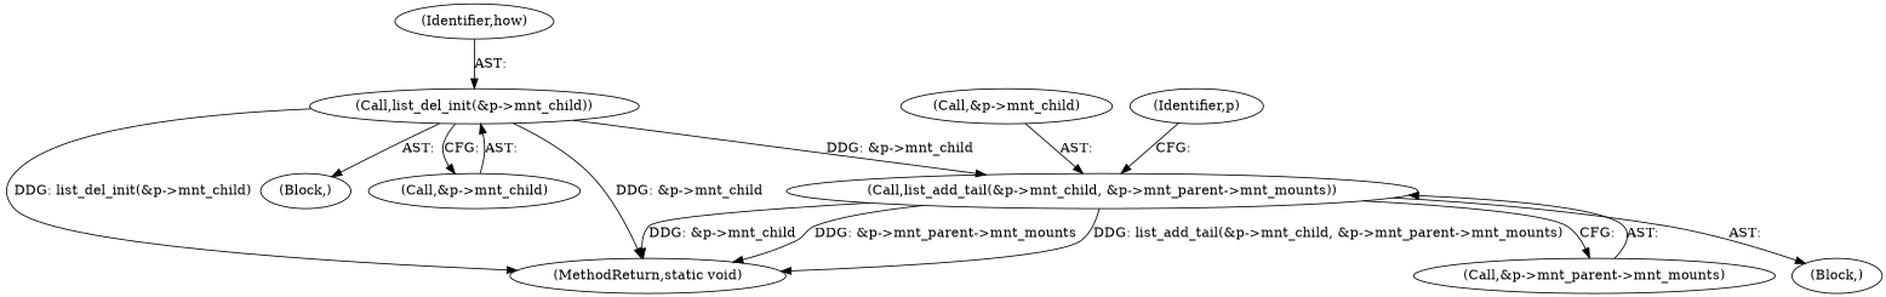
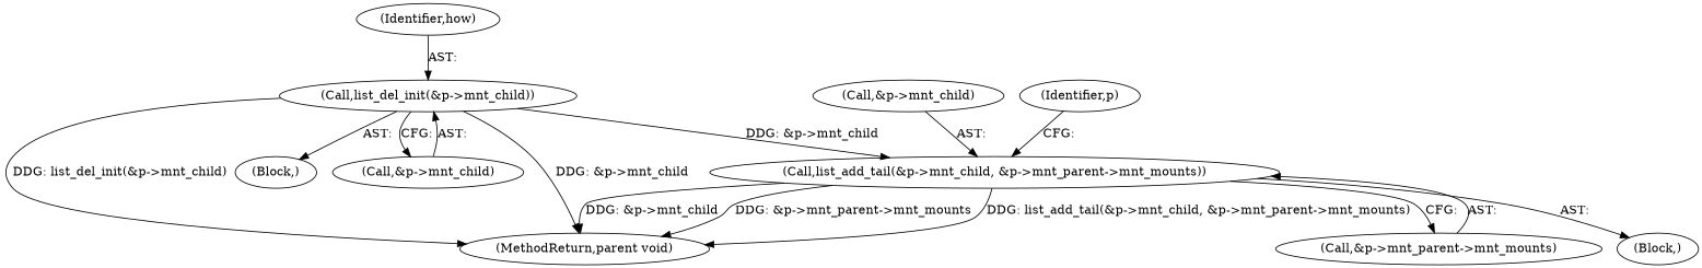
  digraph {
    n1 [label="(Call,list_add_tail(&p->mnt_child, &p->mnt_parent->mnt_mounts))"]
    n2 [label="(Block,)"]
-   n3 [label="(MethodReturn,static void)"]
+   n3 [label="(MethodReturn,parent void)"]
    n4 [label="(Call,&p->mnt_parent->mnt_mounts)"]
    n5 [label="(Call,list_del_init(&p->mnt_child))"]
    n6 [label="(Block,)"]
    n7 [label="(Call,&p->mnt_child)"]
    n8 [label="(Call,&p->mnt_child)"]
    n9 [label="(Identifier,how)"]
    n10 [label="(Identifier,p)"]
    n1 -> n2 [label="AST: "]
    n1 -> n3 [label="DDG: list_add_tail(&p->mnt_child, &p->mnt_parent->mnt_mounts)"]
    n1 -> n3 [label="DDG: &p->mnt_child"]
    n1 -> n3 [label="DDG: &p->mnt_parent->mnt_mounts"]
    n1 -> n4 [label="CFG: "]
    n4 -> n1 [label="AST: "]
    n5 -> n1 [label="DDG: &p->mnt_child"]
    n5 -> n3 [label="DDG: &p->mnt_child"]
    n5 -> n3 [label="DDG: list_del_init(&p->mnt_child)"]
    n5 -> n6 [label="AST: "]
    n5 -> n7 [label="CFG: "]
    n7 -> n5 [label="AST: "]
    n8 -> n1 [label="AST: "]
    n9 -> n5 [label="AST: "]
    n10 -> n1 [label="CFG: "]
  }
